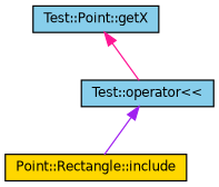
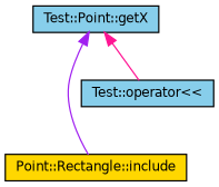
  digraph {
    rankdir=TB
    node [color=black fillcolor=skyblue fontname=Helvetica fontsize=10 shape=record style=filled]
    edge [dir=back fontname=Helvetica fontsize=10 labelfontname=Helvetica labelfontsize=10 style=solid]
    n1 [fontcolor=black height=0.2 label="Test::Point::getX" width=0.4]
    n2 [fillcolor=gold height=0.2 label="Point::Rectangle::include" width=0.4]
    n3 [height=0.2 label="Test::operator\<\<" width=0.4]
-   n3 -> n2 [color=purple]
+   n1 -> n2 [color=purple]
    n1 -> n3 [color=deeppink]
  }
